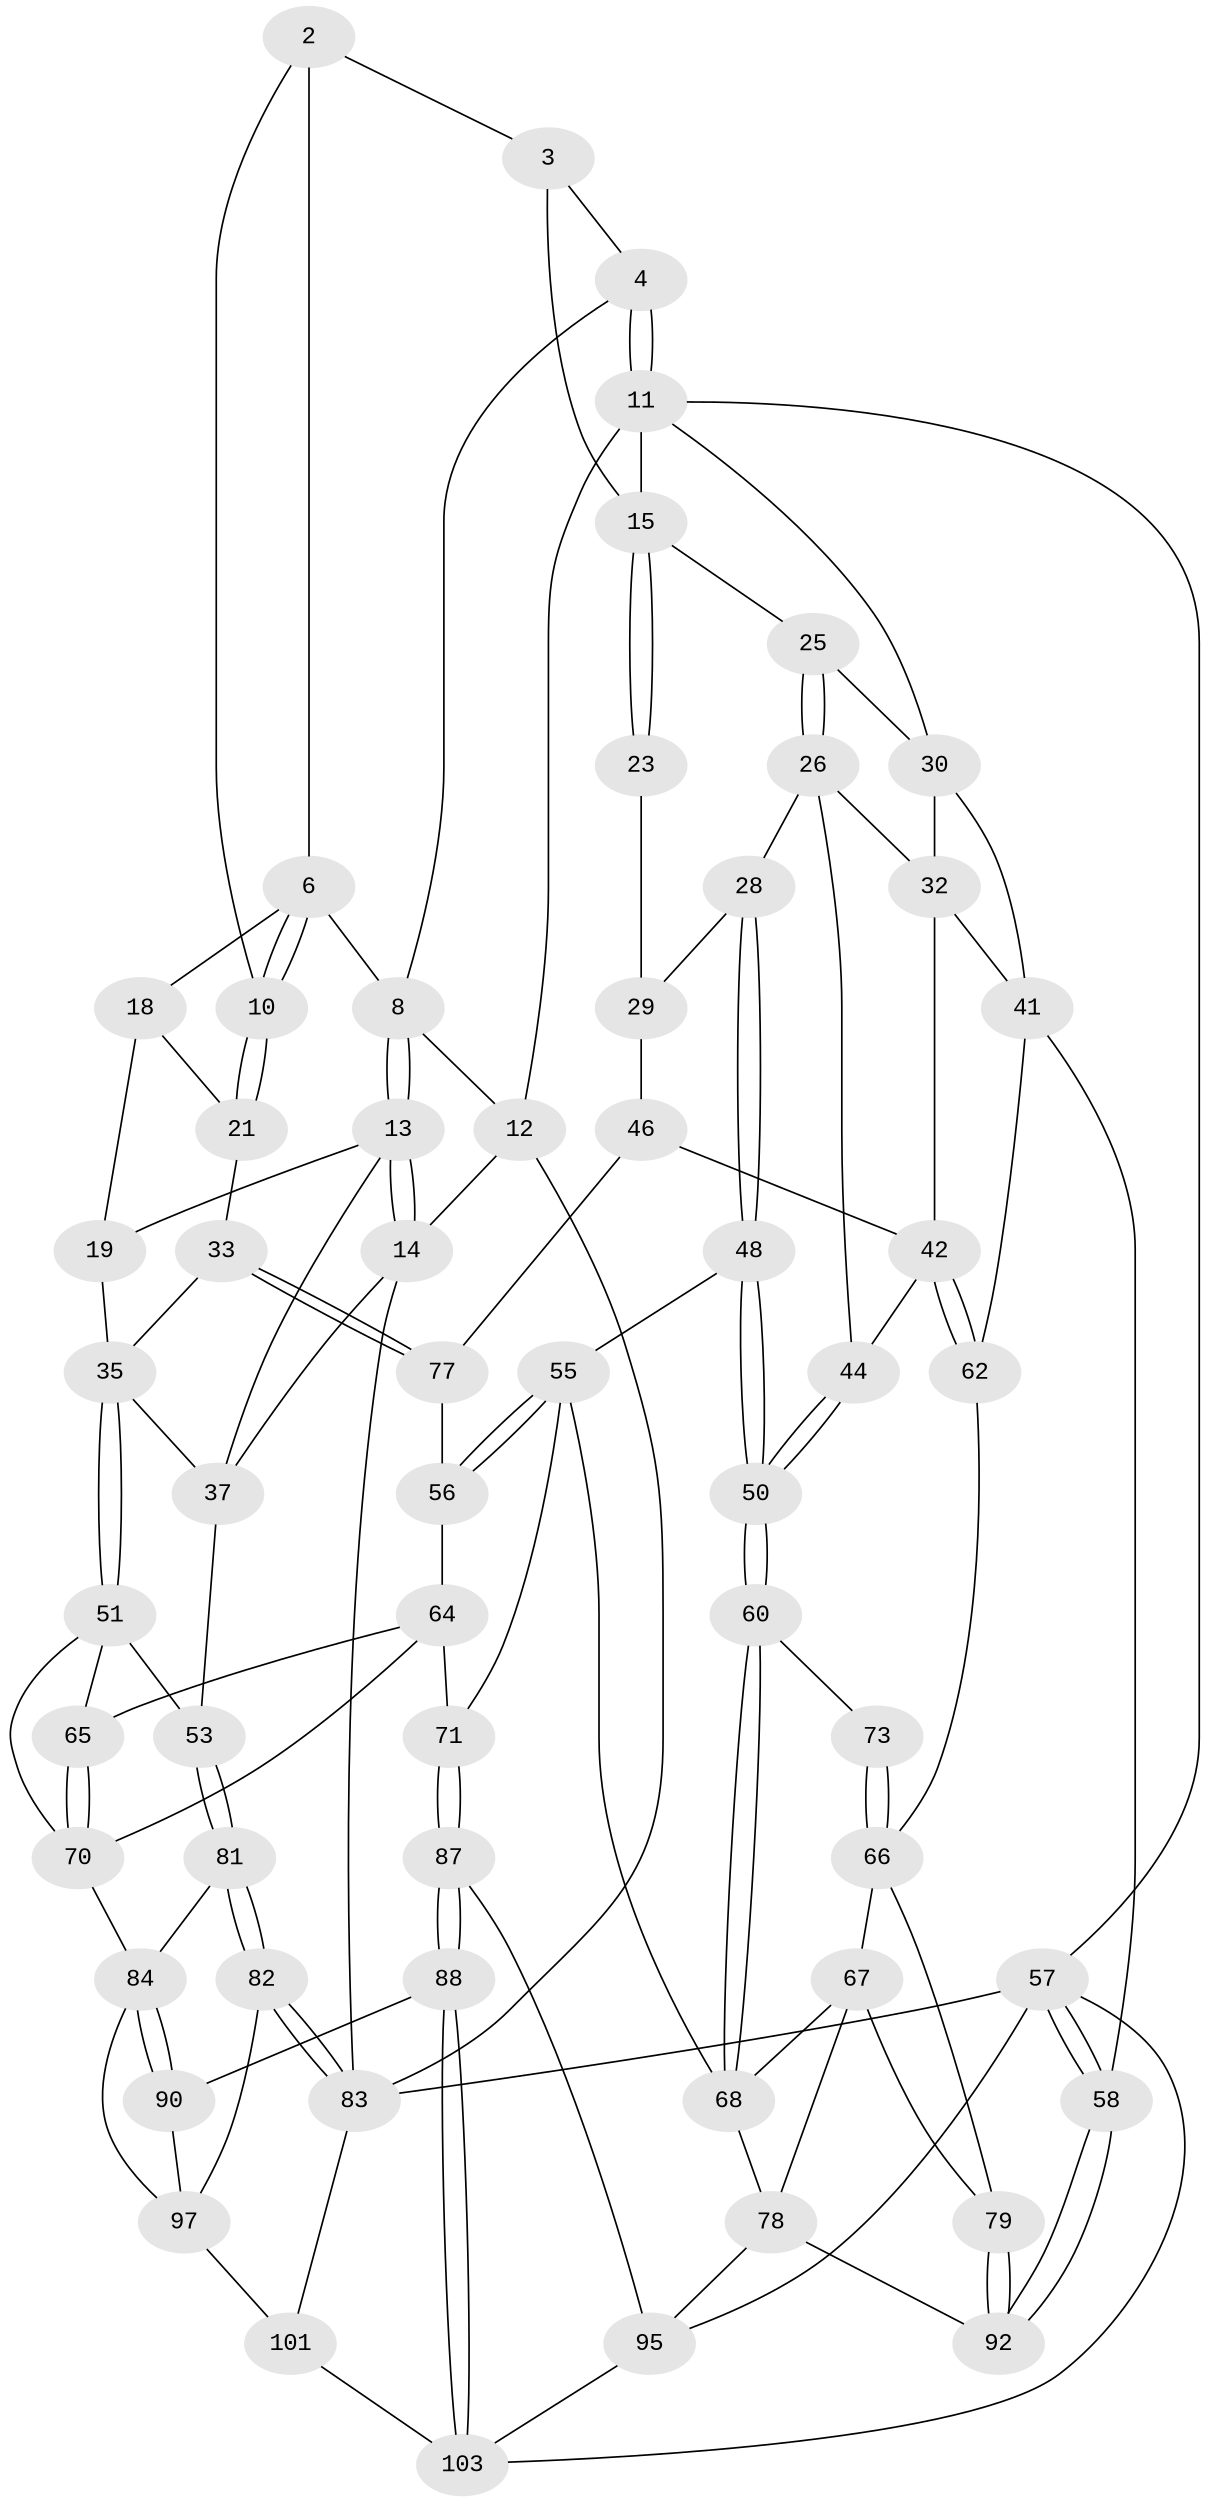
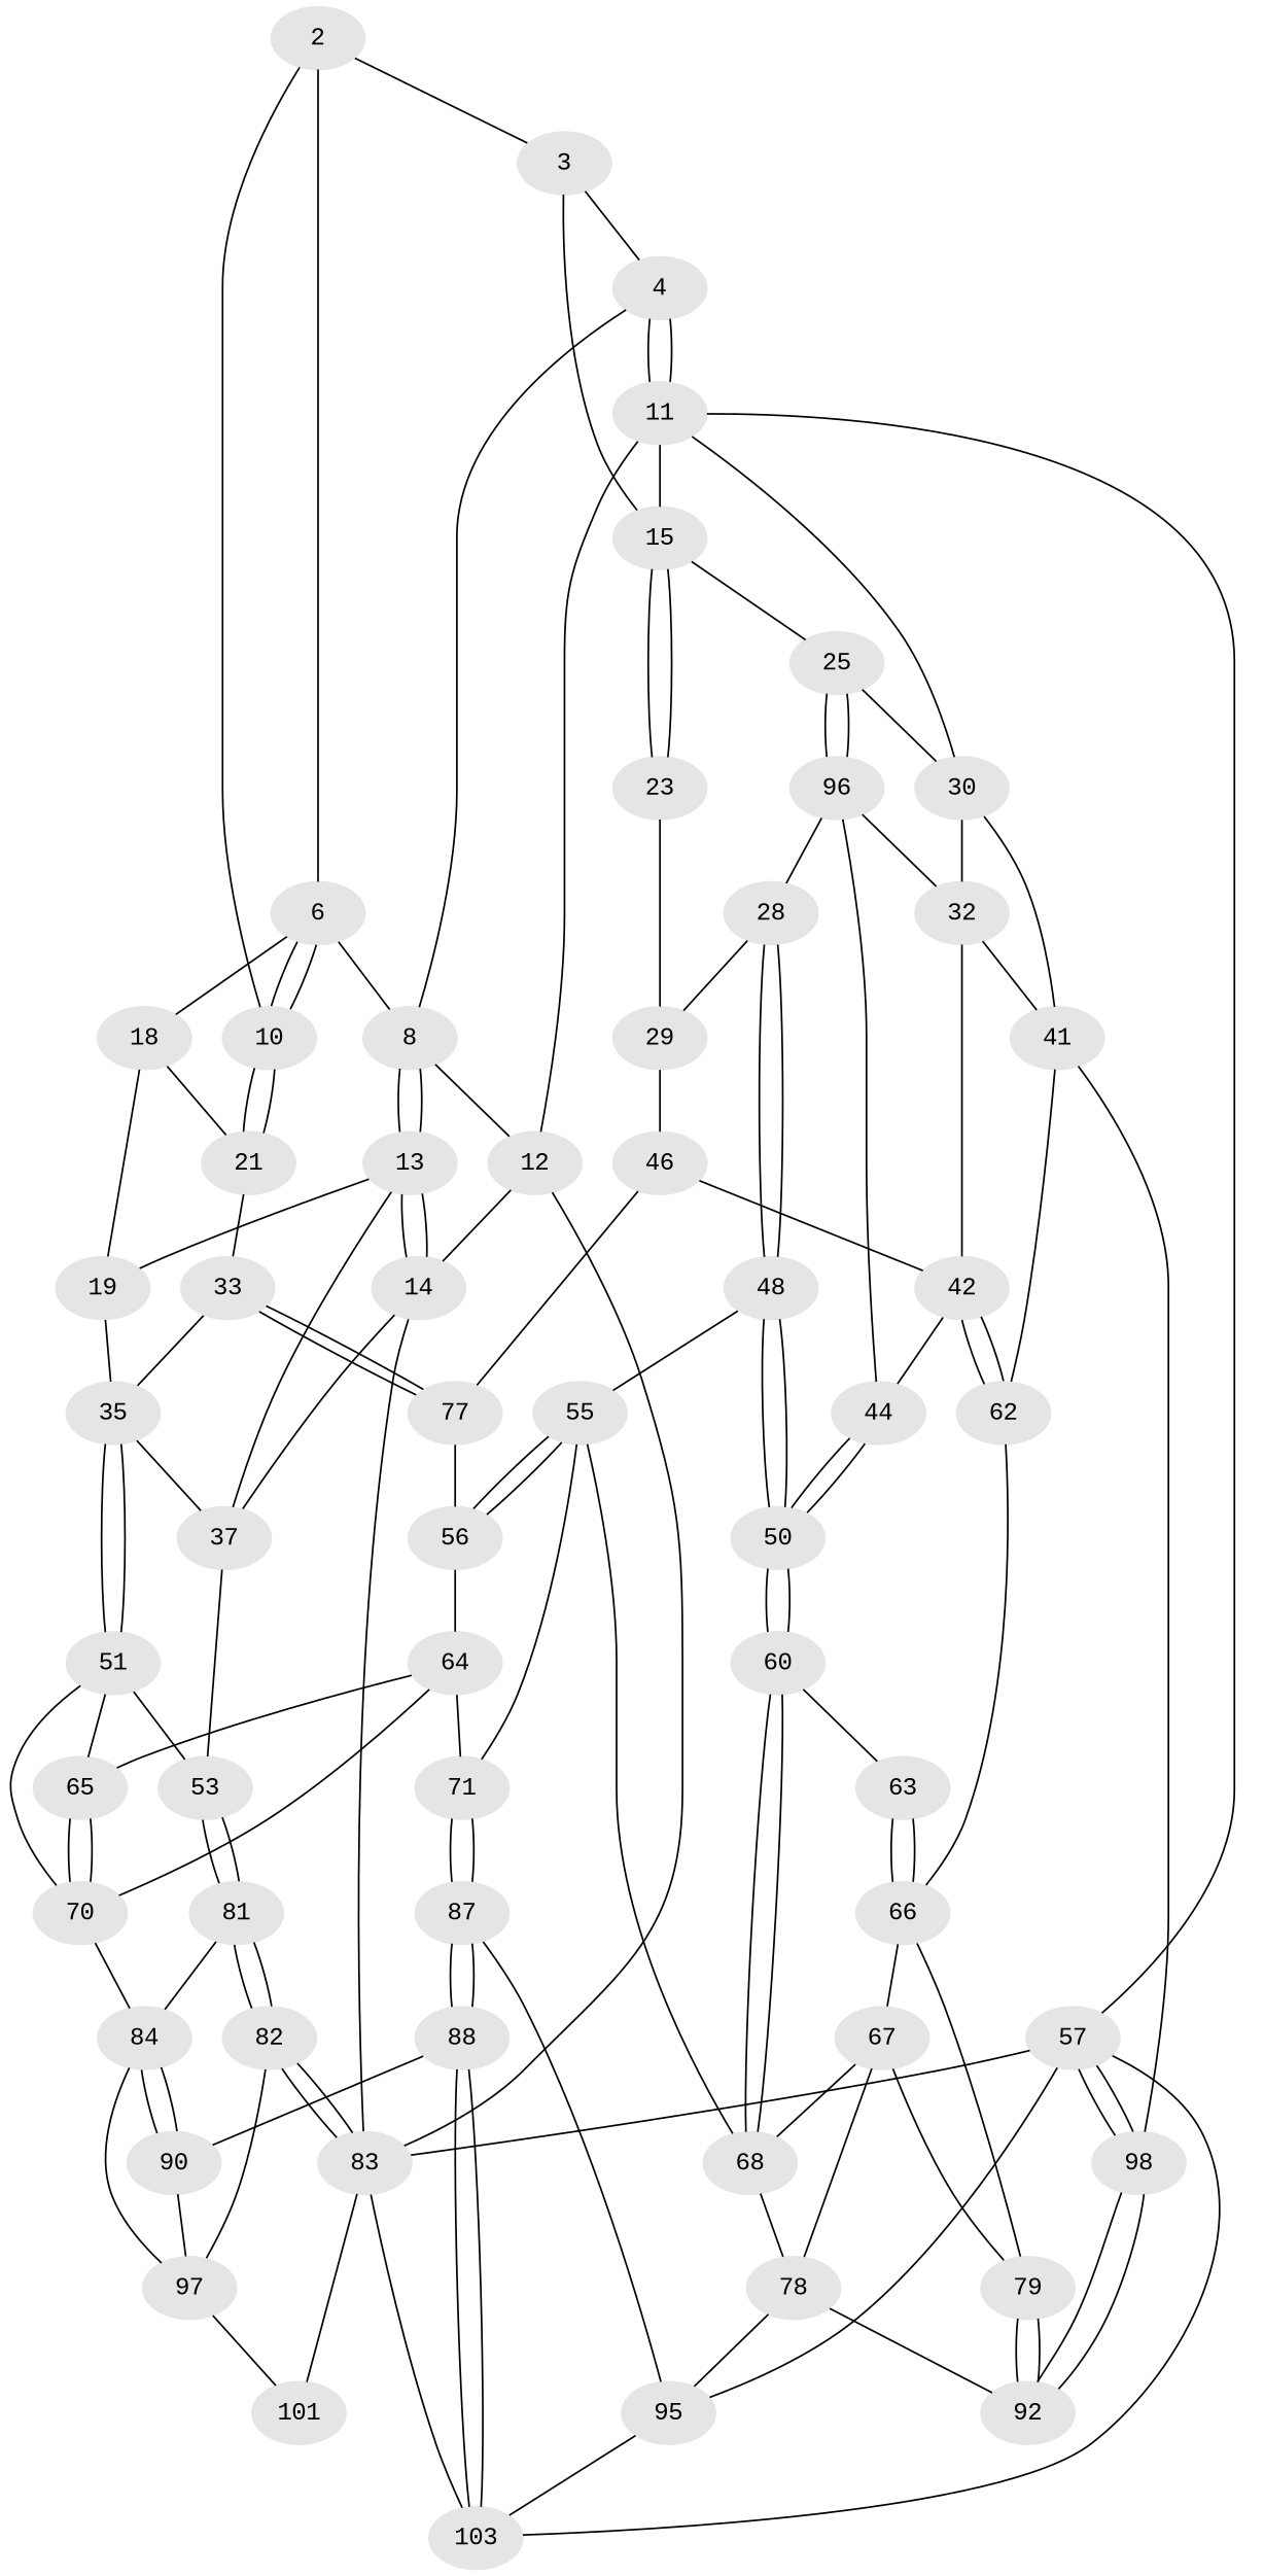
  graph {
    fontname="Liberation Mono"
    node [color=gray90 fontname="Liberation Mono" style=filled]
    edge [fontname="Liberation Mono"]
    n1 [label=2 super="+2"]
    3
    6 [super="+7"]
    10
    4 [super="+5"]
    15 [super="+16"]
    8 [super="+9"]
    18
    21 [super="+22"]
    11 [super="+17"]
    23 [super="+24"]
    25
    12
    13 [super="+20"]
    30 [super="+31"]
    57 [super="+99"]
    19
    14 [super="+39"]
    83 [super="+91"]
    37 [super="+38"]
    33 [super="+34"]
    32 [super="+40"]
    41 [super="+59"]
-   58
+   58 [label=98]
    95 [super="+100"]
    103 [super="+104"]
    101 [super="+102"]
    35 [super="+36"]
    53
    29 [super="+45"]
-   26 [super="+27"]
+   26 [super="+27" label=96]
    51 [super="+52"]
    n33 [label=77 super="+54"]
    46
    28
    44
    48 [super="+49"]
    42 [super="+43"]
    50
    55 [super="+70"]
    62 [super="+74"]
    56
    65
    n44 [label=70 super="+75"]
    81 [super="+86"]
    92 [super="+93"]
    66 [super="+76"]
    60 [super="+61"]
    64 [super="+72"]
    68 [super="+69"]
    71
-   63 [label=73]
+   63
    84 [super="+85"]
    82 [super="+96"]
    78 [super="+94"]
    87
    67 [super="+77"]
    79 [super="+80"]
    88 [super="+89"]
    97 [super="+98"]
    90
    n1 -- 3
    n1 -- 6
    n1 -- 10
    3 -- 4
    3 -- 15
    6 -- 10
    6 -- 10
    6 -- 8
    6 -- 18
    10 -- 21
    10 -- 21
    4 -- 8
    4 -- 11
    4 -- 11
    15 -- 23
    15 -- 23
    15 -- 25
    8 -- 12
    8 -- 13
    8 -- 13
    18 -- 21
    18 -- 19
    21 -- 33
    11 -- 15
    11 -- 12
    11 -- 30
    11 -- 57
    23 -- 29 [weight=2]
    25 -- 30
    25 -- 26
    25 -- 26
    12 -- 14
    12 -- 83
    13 -- 19
    13 -- 14
    13 -- 14
    13 -- 37
    30 -- 32
    30 -- 41
    57 -- 83
    57 -- 58
    57 -- 58
    57 -- 95
    57 -- 103
    19 -- 35
    14 -- 83
    14 -- 37
    83 -- 101
    37 -- 53
    33 -- 35
    33 -- n33 [weight=2]
    33 -- n33
    32 -- 41
    32 -- 42
    41 -- 58
    41 -- 62
    58 -- 92
    58 -- 92
    95 -- 103
-   101 -- 103
+   83 -- 103
    35 -- 37
    35 -- 51
    35 -- 51
    53 -- 81
    53 -- 81
    29 -- 46
    26 -- 32
    26 -- 28
    26 -- 44
    51 -- 53
    51 -- 65
    51 -- n44
    n33 -- 56
    46 -- n33
    46 -- 42
    28 -- 29
    28 -- 48
    28 -- 48
    44 -- 50
    44 -- 50
    48 -- 50
    48 -- 50
    48 -- 55
    42 -- 44
    42 -- 62
    42 -- 62
    50 -- 60
    50 -- 60
    55 -- 56
    55 -- 56
    55 -- 68
    55 -- 71
    62 -- 66
    56 -- 64
    65 -- n44
    65 -- n44
    n44 -- 84
    81 -- 84
    81 -- 82 [weight=2]
    81 -- 82
    66 -- 67
    66 -- 79
    60 -- 68
    60 -- 68
    60 -- 63
    64 -- 65
    64 -- n44
    64 -- 71
    68 -- 78
    71 -- 87
    71 -- 87
    63 -- 66
    63 -- 66
    84 -- 97
    84 -- 90
    84 -- 90
    82 -- 83
    82 -- 83
    82 -- 97
    78 -- 95
    78 -- 92
    87 -- 95
    87 -- 88
    87 -- 88
    67 -- 68
    67 -- 78
    67 -- 79
    79 -- 92 [weight=2]
    79 -- 92
    88 -- 103
    88 -- 103
    88 -- 90
    97 -- 101
    90 -- 97
  }
